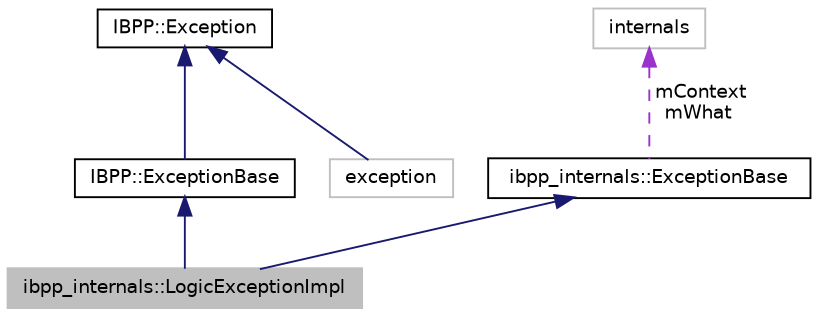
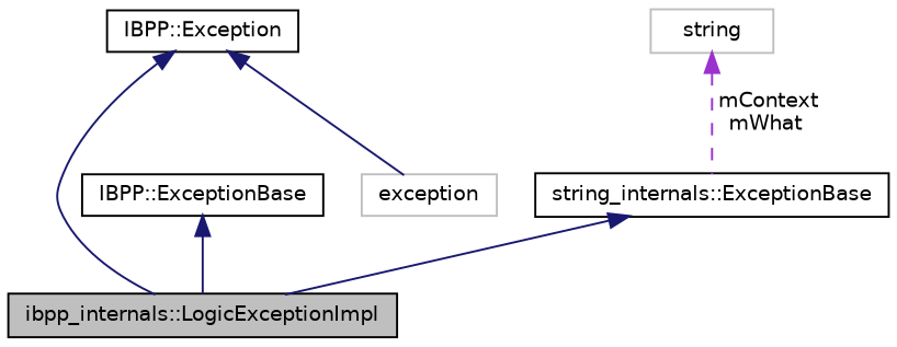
  digraph {
    node [color=black fillcolor=white fontname=Helvetica fontsize=10 shape=record style=filled]
    edge [color=midnightblue dir=back fontname=Helvetica fontsize=10 labelfontname=Helvetica labelfontsize=10 style=solid]
-   n1 [color=grey75 fillcolor=grey75 fontcolor=black height=0.2 label="ibpp_internals::LogicExceptionImpl" width=0.4]
+   n1 [fillcolor=grey75 fontcolor=black height=0.2 label="ibpp_internals::LogicExceptionImpl" width=0.4]
    n2 [height=0.2 label="IBPP::ExceptionBase" width=0.4]
    n3 [height=0.2 label="IBPP::Exception" width=0.4]
    n4 [color=grey75 height=0.2 label=exception width=0.4]
-   n5 [height=0.2 label="ibpp_internals::ExceptionBase" width=0.4]
-   n6 [color=grey75 height=0.2 label=internals width=0.4]
+   n5 [height=0.2 label="string_internals::ExceptionBase" width=0.4]
+   n6 [color=grey75 height=0.2 label=string width=0.4]
    n2 -> n1
-   n3 -> n2
+   n3 -> n1
    n3 -> n4
    n5 -> n1
    n6 -> n5 [color=darkorchid3 label=" mContext\nmWhat" style=dashed]
  }
